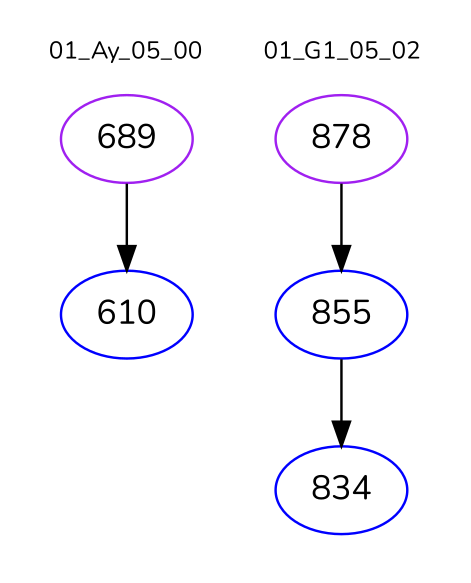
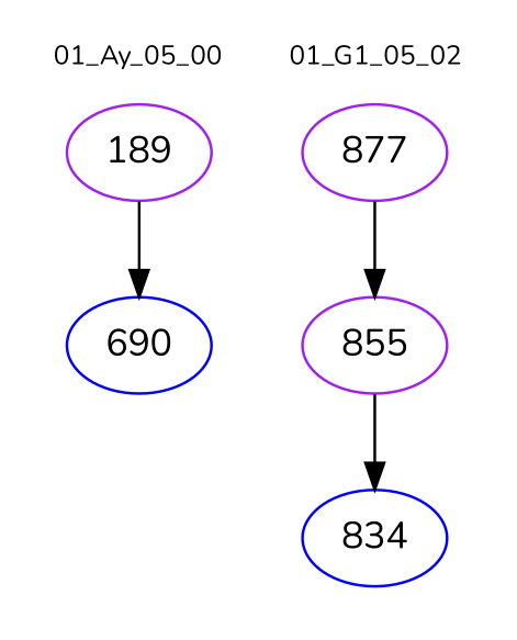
  digraph {
    fontname=Nunito
    node [color=blue fontname=Nunito]
    edge [color=black fontname=Nunito]
-   n1 [color=purple label=689]
-   n2 [label=610]
-   n3 [color=purple label=878]
-   n4 [label=855]
+   n1 [color=purple label=189]
+   n2 [label=690]
+   n3 [color=purple label=877]
+   n4 [color=purple label=855]
    n5 [label=834]
    subgraph cluster_1 {
      color=white
      fontsize=10
      label="01_Ay_05_00"
      n1
      n2
    }
    subgraph cluster_2 {
      color=white
      fontsize=10
      label="01_G1_05_02"
      n3
      n4
      n5
    }
    n1 -> n2
    n3 -> n4
    n4 -> n5
  }
